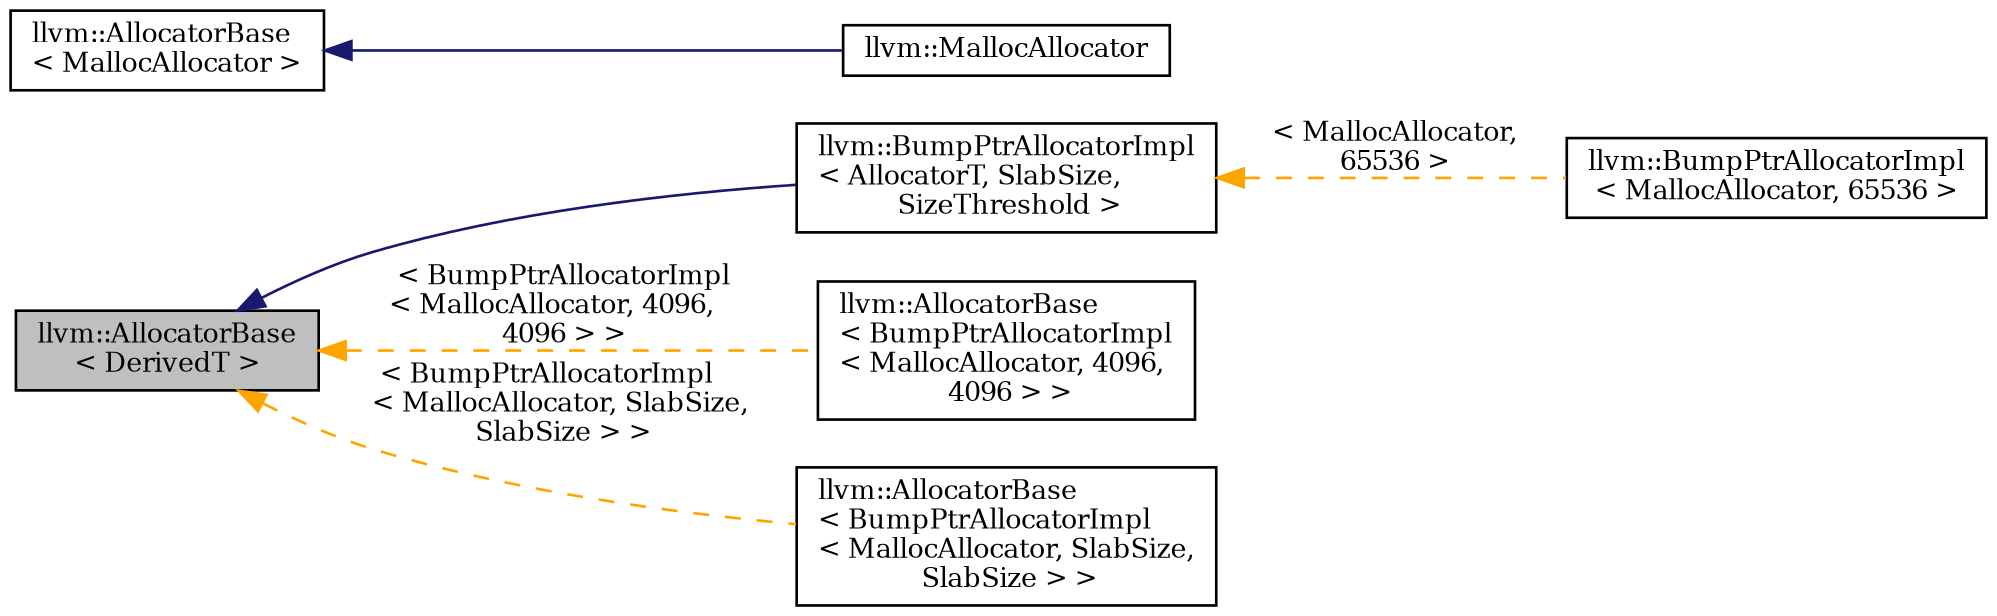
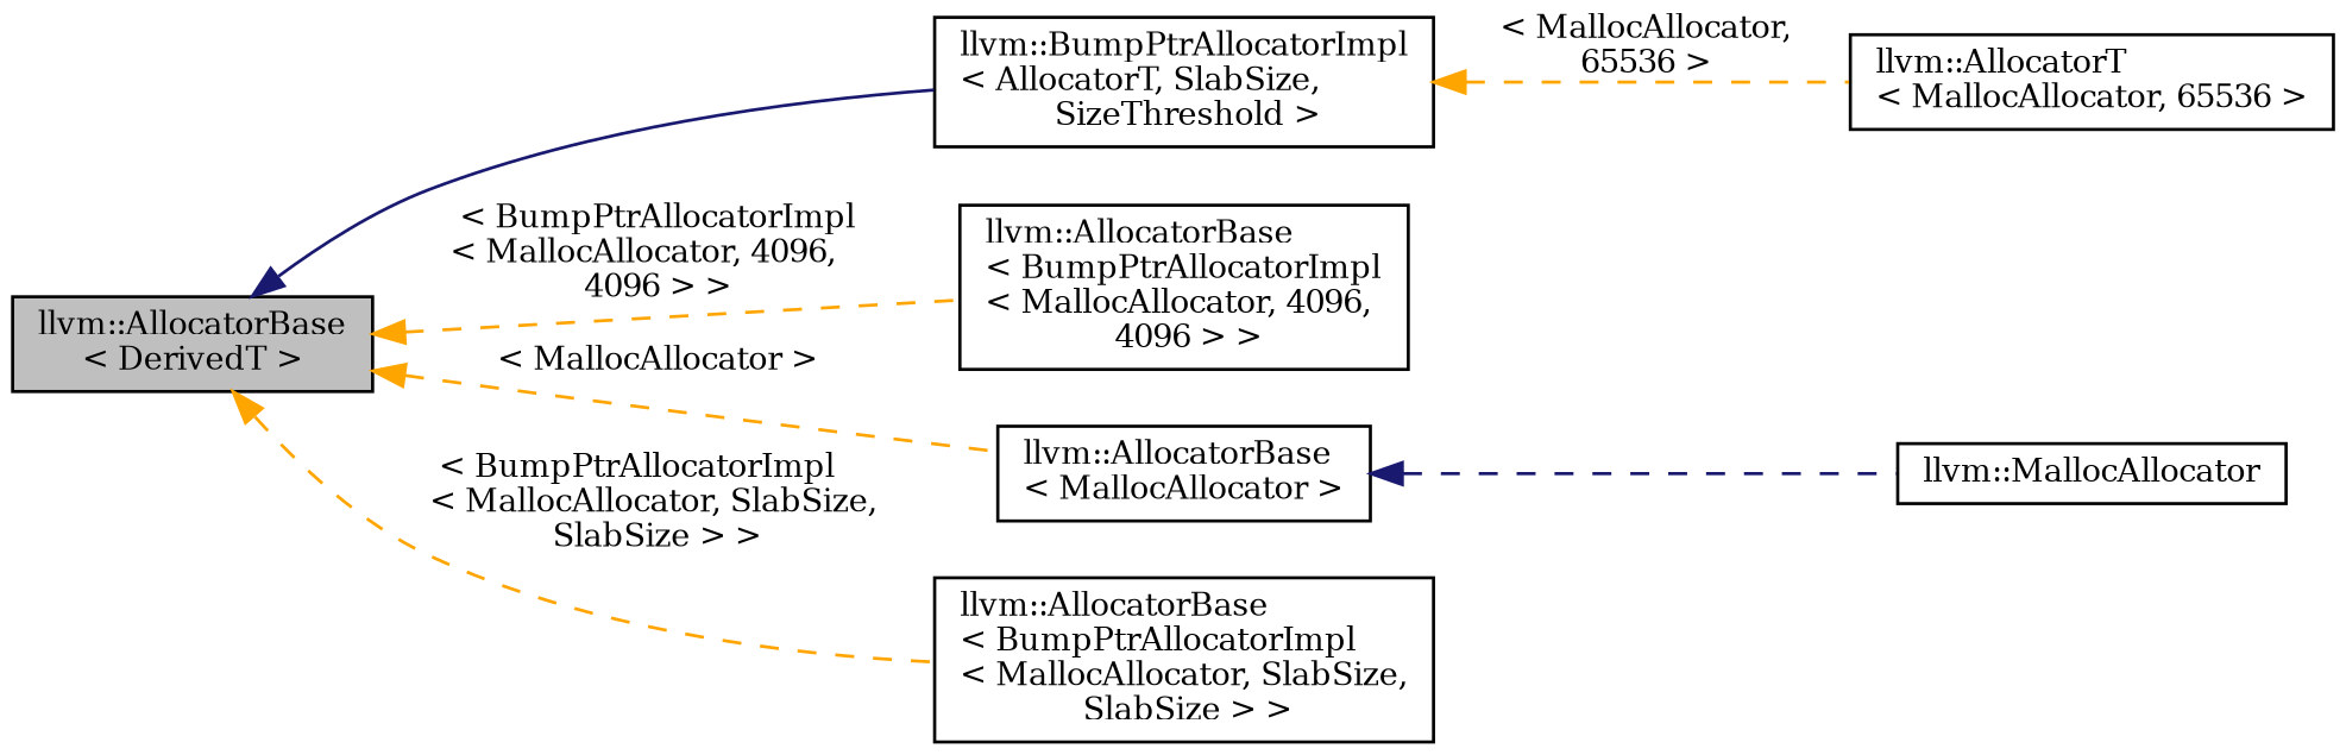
  digraph {
    fontname="DejaVu Serif"
    rankdir=LR
    node [color=black fontname="DejaVu Serif" fontsize=10 shape=box]
    edge [color=orange dir=back fontname="DejaVu Serif" fontsize=10 labelfontname=Helvetica labelfontsize=10 style=dashed]
    n1 [fillcolor=grey75 fontcolor=black height=0.2 label="llvm::AllocatorBase\l\< DerivedT \>" style=filled width=0.4]
    n2 [height=0.2 label="llvm::BumpPtrAllocatorImpl\l\< AllocatorT, SlabSize,\l SizeThreshold \>" width=0.4]
    n3 [height=0.2 label="llvm::AllocatorBase\l\< BumpPtrAllocatorImpl\l\< MallocAllocator, 4096,\l 4096 \> \>" width=0.4]
    n4 [height=0.2 label="llvm::AllocatorBase\l\< MallocAllocator \>" width=0.4]
    n5 [height=0.2 label="llvm::AllocatorBase\l\< BumpPtrAllocatorImpl\l\< MallocAllocator, SlabSize,\l SlabSize \> \>" width=0.4]
-   n6 [height=0.2 label="llvm::BumpPtrAllocatorImpl\l\< MallocAllocator, 65536 \>" width=0.4]
+   n6 [height=0.2 label="llvm::AllocatorT\l\< MallocAllocator, 65536 \>" width=0.4]
    n7 [height=0.2 label="llvm::MallocAllocator" width=0.4]
    n1 -> n2 [color=midnightblue style=solid]
    n1 -> n3 [label=" \< BumpPtrAllocatorImpl\l\< MallocAllocator, 4096,\l 4096 \> \>"]
+   n1 -> n4 [label=" \< MallocAllocator \>"]
    n1 -> n5 [label=" \< BumpPtrAllocatorImpl\l\< MallocAllocator, SlabSize,\l SlabSize \> \>"]
    n2 -> n6 [label=" \< MallocAllocator,\l 65536 \>"]
-   n4 -> n7 [color=midnightblue style=solid]
+   n4 -> n7 [color=midnightblue]
  }
